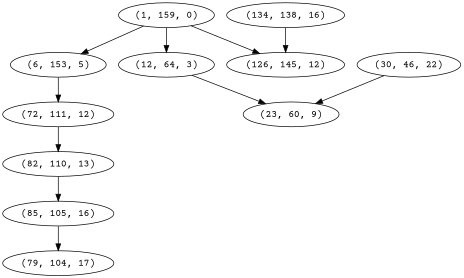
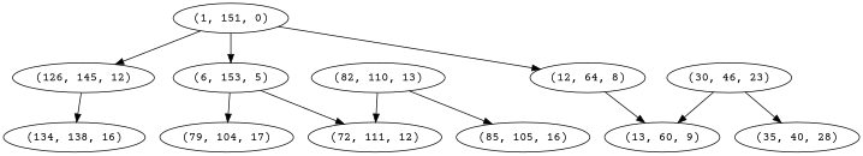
  digraph {
    fontname="Courier Prime"
    node [fontname="Courier Prime"]
    edge [fontname="Courier Prime"]
-   "(1, 159, 0)"
+   "(1, 159, 0)" [label="(1, 151, 0)"]
    "(6, 153, 5)"
-   "(12, 64, 8)" [label="(12, 64, 3)"]
+   "(12, 64, 8)"
    "(126, 145, 12)"
    n5 [label="(72, 111, 12)"]
-   "(13, 60, 9)" [label="(23, 60, 9)"]
+   "(13, 60, 9)"
    "(82, 110, 13)"
    "(134, 138, 16)"
-   "(30, 46, 23)" [label="(30, 46, 22)"]
+   "(30, 46, 23)"
+   "(35, 40, 28)"
    "(85, 105, 16)"
    n12 [label="(79, 104, 17)"]
    "(1, 159, 0)" -> "(6, 153, 5)"
    "(1, 159, 0)" -> "(12, 64, 8)"
    "(1, 159, 0)" -> "(126, 145, 12)"
    "(6, 153, 5)" -> n5
    "(12, 64, 8)" -> "(13, 60, 9)"
-   "(134, 138, 16)" -> "(126, 145, 12)"
-   n5 -> "(82, 110, 13)"
+   "(126, 145, 12)" -> "(134, 138, 16)"
+   "(82, 110, 13)" -> n5
    "(82, 110, 13)" -> "(85, 105, 16)"
    "(30, 46, 23)" -> "(13, 60, 9)"
-   "(85, 105, 16)" -> n12
+   "(30, 46, 23)" -> "(35, 40, 28)"
+   "(6, 153, 5)" -> n12
  }
